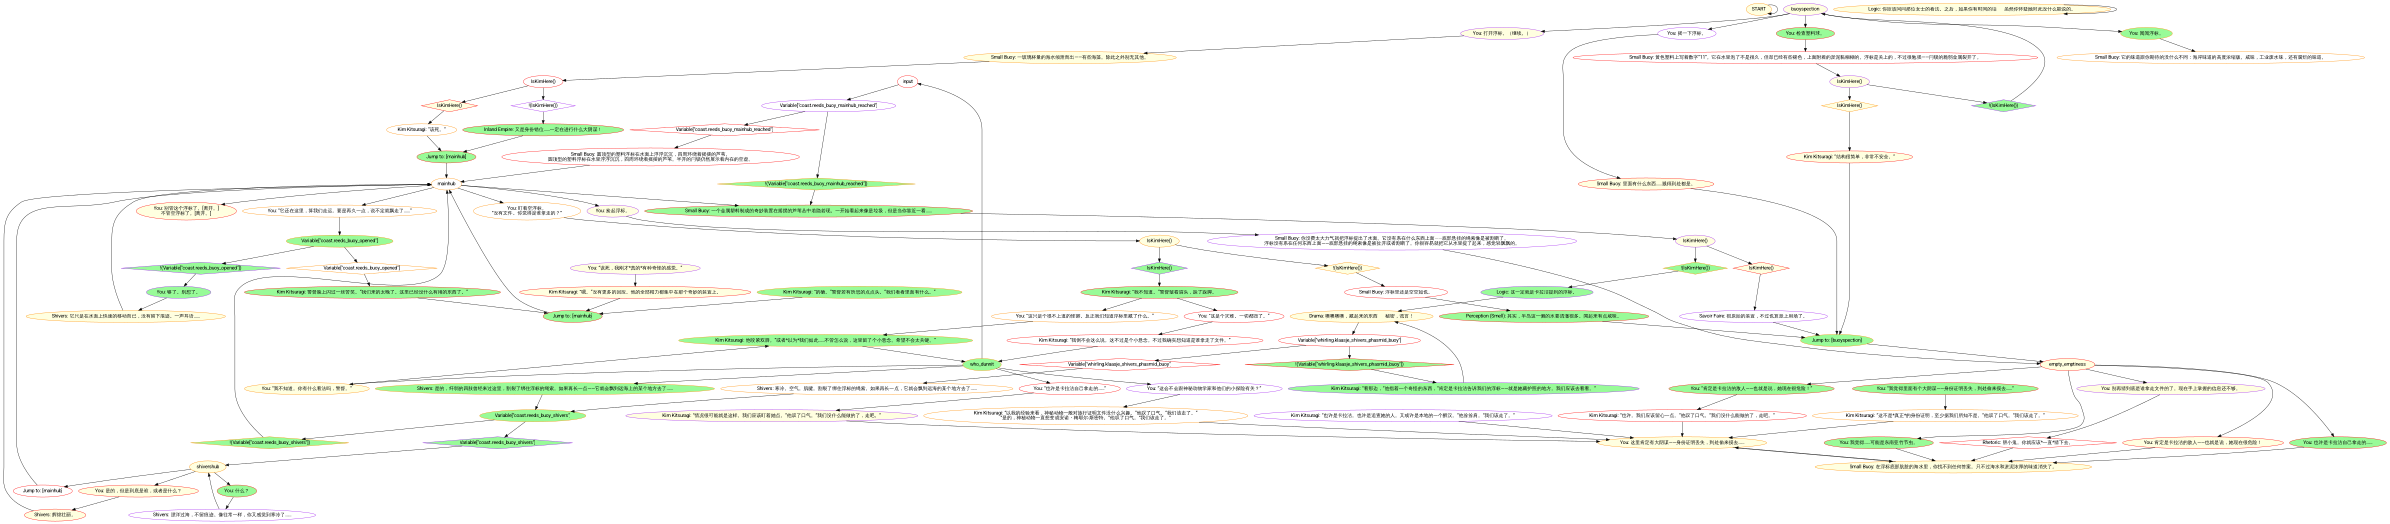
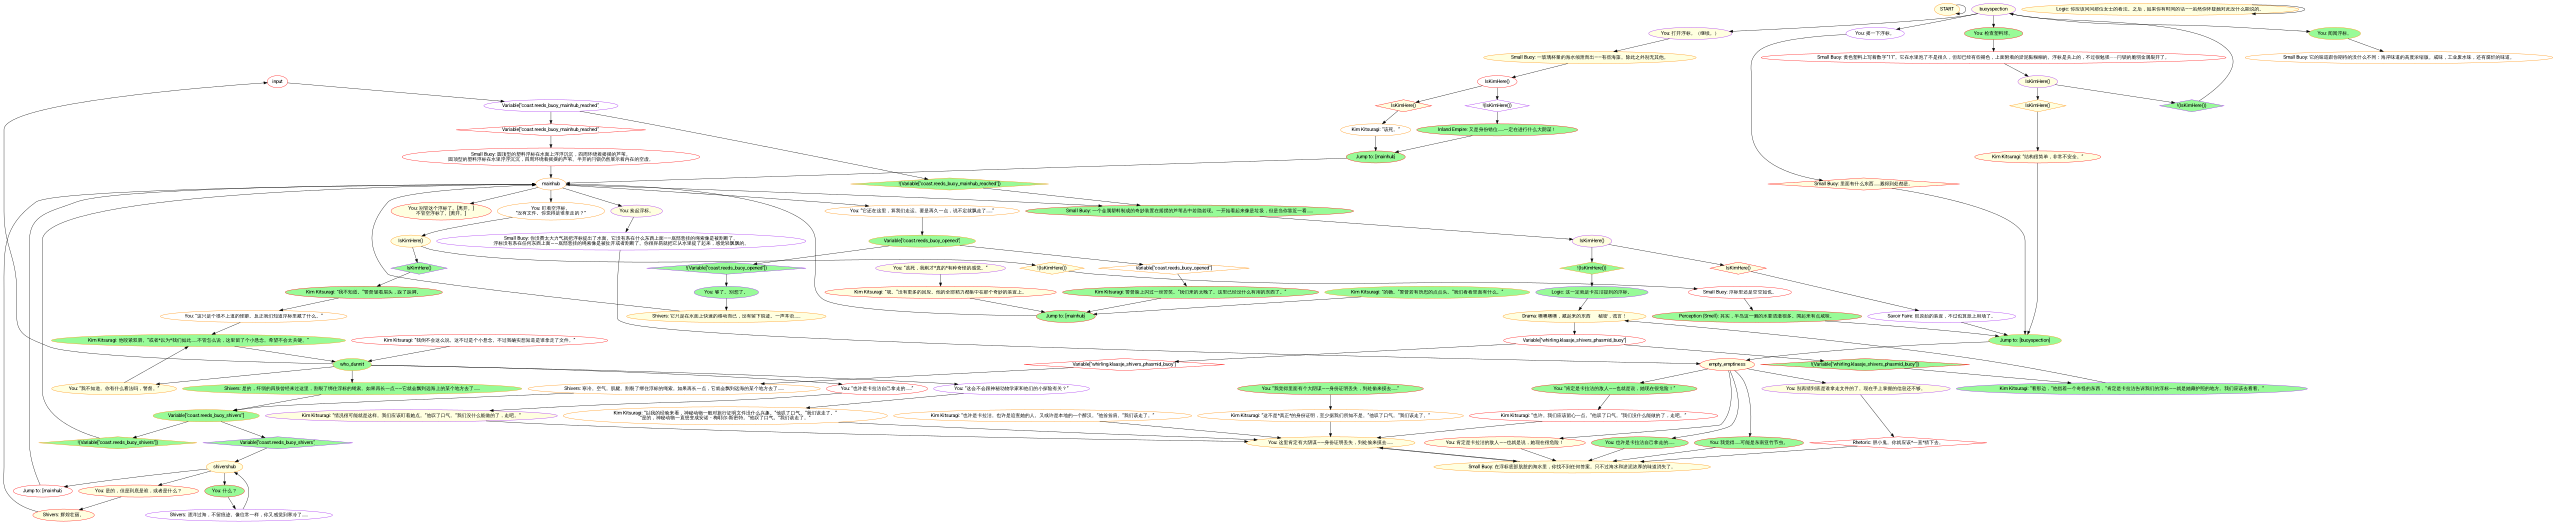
  digraph {
    fontname=Roboto
    node [color=red fillcolor=white fontname=Roboto style=filled]
    edge [fontname=Roboto]
    n1 [color=darkorange fillcolor=lightyellow label=START]
    n2 [label=input]
    n3 [color=purple label="Variable[\"coast.reeds_buoy_mainhub_reached\"]"]
    n4 [label="Variable[\"coast.reeds_buoy_mainhub_reached\"]" shape=diamond]
    n5 [color=darkorange fillcolor=palegreen label="!(Variable[\"coast.reeds_buoy_mainhub_reached\"])" shape=diamond]
    n6 [fillcolor=palegreen label="You: “肯定是卡拉洁的敌人——也就是说，她现在很危险！”"]
    n7 [label="Kim Kitsuragi: “也许。我们应该留心一点。”他叹了口气。“我们没什么能做的了，走吧。”"]
    n8 [color=darkorange fillcolor=lightyellow label="You: 这里肯定有大阴谋——身份证明丢失，到处偷来摸去……"]
    n9 [color=darkorange fillcolor=lightyellow label="Small Buoy: 在浮标底部肮脏的海水里，你找不到任何答案。只不过海水和淤泥浓厚的味道消失了。"]
    n10 [color=darkorange fillcolor=lightyellow label="Logic: 你应该问问那位女士的看法。之后，如果你有时间的话——虽然你怀疑她对此没什么能说的。"]
    n11 [label="Jump to: [mainhub]"]
    n12 [color=darkorange label=mainhub]
    n13 [fillcolor=palegreen label="Small Buoy: 一个金属塑料制成的奇妙装置在摇摆的芦苇丛中若隐若现。一开始看起来像是垃圾，但是当你靠近一看……"]
    n14 [fillcolor=lightyellow label="You: 别管这个浮标了。[离开。]\n不管空浮标了。[离开。]"]
    n15 [color=purple fillcolor=lightyellow label="You: 捡起浮标。"]
    n16 [color=darkorange label="You: “它还在这里，算我们走运。要是再久一点，说不定就飘走了……”"]
    n17 [color=darkorange label="You: 盯着空浮标。\n“没有文件。你觉得是谁拿走的？”"]
    n18 [color=purple fillcolor=palegreen label="You: 够了。别想了。"]
    n19 [color=darkorange fillcolor=lightyellow label="Shivers: 它只是在水面上快速的移动而已，没有留下痕迹。一声耳语……"]
    n20 [color=darkorange fillcolor=palegreen label="Kim Kitsuragi: “的确。”警督若有所思的点点头。“我们看看里面有什么。”"]
    n21 [fillcolor=palegreen label="Jump to: [mainhub]"]
    n22 [fillcolor=palegreen label="Perception (Smell): 其实，半岛这一侧的水要清澈很多。闻起来有点咸味。"]
    n23 [color=darkorange fillcolor=palegreen label="Jump to: [buoyspection]"]
    n24 [fillcolor=lightyellow label=empty_emptiness]
    n25 [fillcolor=lightyellow label="You: 肯定是卡拉洁的敌人——也就是说，她现在很危险！"]
    n26 [color=purple fillcolor=lightyellow label="You: 别再猜到底是谁拿走文件的了。现在手上掌握的信息还不够。"]
    n27 [fillcolor=palegreen label="You: 也许是卡拉洁自己拿走的……"]
    n28 [fillcolor=palegreen label="You: 我觉得……可能是东南亚竹节虫。"]
    n29 [label="Rhetoric: 胆小鬼。你就应该*一直*猜下去。" shape=diamond]
    n30 [color=purple fillcolor=lightyellow label=buoyspection]
    n31 [color=purple fillcolor=lightyellow label="You: 打开浮标。（继续。）"]
    n32 [fillcolor=palegreen label="You: 检查塑料球。"]
    n33 [color=darkorange fillcolor=palegreen label="You: 闻闻浮标。"]
    n34 [color=purple label="You: 摇一下浮标。"]
    n35 [color=darkorange fillcolor=lightyellow label="Small Buoy: 一玻璃杯量的海水倾泄而出——有些海藻。除此之外别无其他。"]
    n36 [label="Small Buoy: 黄色塑料上写着数字“11”。它在水里泡了不是很久，但却已经有些褪色，上面附着的淤泥黏糊糊的。浮标是关上的，不过很勉强——闩锁的脆弱金属裂开了。"]
    n37 [color=darkorange label="Small Buoy: 它的味道跟你期待的没什么不同：海岸味道的高度浓缩版。咸味，工业废水味，还有腐烂的味道。"]
-   n38 [fillcolor=lightyellow label="Small Buoy: 里面有什么东西……溅得到处都是。"]
+   n38 [fillcolor=lightyellow label="Small Buoy: 里面有什么东西……溅得到处都是。" shape=diamond]
    n39 [color=purple label="Savoir Faire: 很原始的装置，不过也算派上用场了。"]
    n40 [color=purple fillcolor=palegreen label="Kim Kitsuragi: “看那边，”他指着一个奇怪的东西，“肯定是卡拉洁告诉我们的浮标——就是她藏护照的地方。我们应该去看看。”"]
    n41 [color=darkorange fillcolor=lightyellow label="Drama: 噢噢噢噢，藏起来的东西——秘密，谎言！"]
    n42 [label="Variable[\"whirling.klaasje_shivers_phasmid_buoy\"]"]
    n43 [color=darkorange fillcolor=palegreen label="Shivers: 是的，纤弱的四肢曾经来过这里，割裂了绑住浮标的绳索。如果再长一点——它就会飘到远海上的某个地方去了……"]
    n44 [color=darkorange fillcolor=palegreen label="Variable[\"coast.reeds_buoy_shivers\"]"]
    n45 [color=purple fillcolor=palegreen label="Variable[\"coast.reeds_buoy_shivers\"]" shape=diamond]
    n46 [color=darkorange fillcolor=palegreen label="!(Variable[\"coast.reeds_buoy_shivers\"])" shape=diamond]
    n47 [fillcolor=palegreen label="You: “我觉得里面有个大阴谋——身份证明丢失，到处偷来摸去……”"]
    n48 [color=darkorange label="Kim Kitsuragi: “这不是*真正*的身份证明，至少据我们所知不是。”他叹了口气。“我们该走了。”"]
    n49 [label="Variable[\"whirling.klaasje_shivers_phasmid_buoy\"]" shape=diamond]
    n50 [fillcolor=palegreen label="!(Variable[\"whirling.klaasje_shivers_phasmid_buoy\"])" shape=diamond]
    n51 [color=darkorange label="Shivers: 寒冷。空气。肌腱。割裂了绑住浮标的绳索。如果再长一点，它就会飘到远海的某个地方去了……"]
    n52 [color=darkorange label="You: “这只是个很不上道的怪癖。反正我们知道浮标里藏了什么。”"]
    n53 [color=darkorange fillcolor=palegreen label="Kim Kitsuragi: 他咬紧双唇。“或者*以为*我们如此……不管怎么说，这里留了个小悬念。希望不会太关键。”"]
    n54 [color=darkorange fillcolor=palegreen label=who_dunnit]
    n55 [color=purple fillcolor=lightyellow label="You: “该死，我刚才*真的*有种奇怪的感觉。”"]
    n56 [fillcolor=lightyellow label="Kim Kitsuragi: “嗯。”没有更多的回应。他的全部精力都集中在那个奇妙的装置上。"]
    n57 [color=purple fillcolor=lightyellow label="IsKimHere()"]
    n58 [fillcolor=lightyellow label="IsKimHere()" shape=diamond]
    n59 [color=darkorange fillcolor=palegreen label="!(IsKimHere())" shape=diamond]
    n60 [color=purple fillcolor=palegreen label="Logic: 这一定就是卡拉洁提到的浮标。"]
    n61 [color=darkorange label="Kim Kitsuragi: “以我的经验来看，神秘动物一般对旅行证明文件没什么兴趣。”他叹了口气。“我们该走了。”\n“是的，神秘动物一直想变成安诺・梅耶尔-斯密特。”他叹了口气。“我们该走了。”"]
    n62 [fillcolor=lightyellow label="You: 是的，但是到底是谁，或者是什么？"]
    n63 [fillcolor=lightyellow label="Shivers: 辉煌壮丽。"]
    n64 [color=darkorange label="Kim Kitsuragi: “该死。”"]
    n65 [fillcolor=palegreen label="Jump to: [mainhub]"]
    n66 [fillcolor=palegreen label="Inland Empire: 又是身份错位……一定在进行什么大阴谋！"]
    n67 [color=darkorange fillcolor=palegreen label="Variable[\"coast.reeds_buoy_opened\"]"]
    n68 [color=darkorange label="Variable[\"coast.reeds_buoy_opened\"]" shape=diamond]
    n69 [color=purple fillcolor=palegreen label="!(Variable[\"coast.reeds_buoy_opened\"])" shape=diamond]
    n70 [fillcolor=palegreen label="Kim Kitsuragi: 警督脸上闪过一丝苦笑。“我们来的太晚了。这里已经没什么有用的东西了。”"]
    n71 [color=purple label="Small Buoy: 你没费太大力气就把浮标提出了水面。它没有系在什么东西上面——底部悬挂的绳索像是被割断了。\n浮标没有系在任何东西上面——底部悬挂的绳索像是被扯开或者割断了。你很容易就把它从水里提了起来，感觉轻飘飘的。"]
    n72 [color=darkorange fillcolor=lightyellow label="IsKimHere()"]
    n73 [color=purple fillcolor=palegreen label="IsKimHere()" shape=diamond]
    n74 [color=darkorange fillcolor=lightyellow label="!(IsKimHere())" shape=diamond]
    n75 [fillcolor=palegreen label="Kim Kitsuragi: “我不知道。”警督皱着眉头，跺了跺脚。"]
    n76 [label="Small Buoy: 浮标里还是空空如也。"]
-   n77 [label="You: “这是个灾难。一切都毁了。”"]
    n78 [label="You: “也许是卡拉洁自己拿走的……”"]
    n79 [color=purple label="You: “这会不会跟神秘动物学家和他们的小探险有关？”"]
    n80 [color=darkorange fillcolor=lightyellow label="You: “我不知道。你有什么看法吗，警督。”"]
    n81 [label="Kim Kitsuragi: “我倒不会这么说。这不过是个小悬念。不过我确实想知道是谁拿走了文件。”"]
    n82 [label="IsKimHere()"]
    n83 [color=purple fillcolor=lightyellow label="Kim Kitsuragi: “情况很可能就是这样。我们应该盯着她点。”他叹了口气。“我们没什么能做的了，走吧。”"]
    n84 [color=purple label="Shivers: 漂洋过海，不留痕迹。像往常一样，你又感觉到寒冷了……"]
    n85 [color=darkorange fillcolor=lightyellow label=shivershub]
    n86 [fillcolor=palegreen label="You: 什么？"]
    n87 [color=purple fillcolor=lightyellow label="IsKimHere()"]
    n88 [color=darkorange fillcolor=lightyellow label="IsKimHere()" shape=diamond]
    n89 [color=purple fillcolor=palegreen label="!(IsKimHere())" shape=diamond]
    n90 [label="Small Buoy: 圆顶型的塑料浮标在水面上浮浮沉沉，四周环绕着摇摆的芦苇。\n圆顶型的塑料浮标在水里浮浮沉沉，四周环绕着摇摆的芦苇。半开的闩锁仍然展示着内在的空虚。"]
    n91 [fillcolor=lightyellow label="Kim Kitsuragi: “结构很简单，非常不安全。”"]
    n92 [fillcolor=lightyellow label="IsKimHere()" shape=diamond]
    n93 [color=purple label="!(IsKimHere())" shape=diamond]
-   n94 [color=purple label="Kim Kitsuragi: “也许是卡拉洁。也许是追查她的人。又或许是本地的一个醉汉。”他耸耸肩。“我们该走了。”"]
+   n94 [color=darkorange label="Kim Kitsuragi: “也许是卡拉洁。也许是追查她的人。又或许是本地的一个醉汉。”他耸耸肩。“我们该走了。”"]
    n1 -> n1
    n2 -> n3
    n3 -> n4
    n3 -> n5
    n4 -> n90
    n5 -> n13
    n6 -> n7
    n7 -> n8
    n8 -> n9
    n9 -> n8
    n10 -> n10
    n11 -> n12
    n12 -> n13
    n12 -> n14
    n12 -> n15
    n12 -> n16
    n12 -> n17
    n13 -> n57
    n15 -> n71
    n16 -> n67
    n17 -> n72
    n18 -> n19
    n19 -> n12
    n20 -> n21
    n21 -> n12
    n22 -> n23
    n23 -> n24
    n24 -> n6
    n24 -> n25
    n24 -> n26
    n24 -> n27
    n24 -> n28
    n25 -> n9
    n26 -> n29
    n27 -> n9
    n28 -> n9
    n29 -> n9
    n30 -> n31
    n30 -> n32
    n30 -> n33
    n30 -> n34
    n31 -> n35
    n32 -> n36
    n33 -> n37
    n34 -> n38
    n35 -> n82
    n36 -> n87
    n38 -> n23
    n39 -> n23
    n40 -> n41
    n41 -> n42
    n42 -> n49
    n42 -> n50
    n43 -> n44
    n44 -> n45
    n44 -> n46
    n45 -> n85
    n46 -> n12
    n47 -> n48
    n48 -> n8
    n49 -> n51
    n50 -> n40
    n51 -> n44
    n52 -> n53
    n53 -> n54
    n54 -> n2
    n54 -> n43
    n54 -> n78
    n54 -> n79
    n54 -> n80
    n55 -> n56
    n56 -> n21
    n57 -> n58
    n57 -> n59
    n58 -> n39
    n59 -> n60
    n60 -> n41
    n61 -> n8
    n62 -> n63
    n63 -> n12
    n64 -> n65
    n65 -> n12
    n66 -> n65
    n67 -> n68
    n67 -> n69
    n68 -> n70
    n69 -> n18
    n70 -> n21
    n71 -> n24
    n72 -> n73
    n72 -> n74
    n73 -> n75
    n74 -> n76
    n75 -> n52
-   n75 -> n77
    n76 -> n22
-   n77 -> n81
    n78 -> n83
    n79 -> n61
    n80 -> n53
    n81 -> n54
    n82 -> n92
    n82 -> n93
    n83 -> n8
    n84 -> n85
    n85 -> n11
    n85 -> n62
    n85 -> n86
    n86 -> n84
    n87 -> n88
    n87 -> n89
    n88 -> n91
    n89 -> n30
    n90 -> n12
    n91 -> n23
    n92 -> n64
    n93 -> n66
    n94 -> n8
  }
